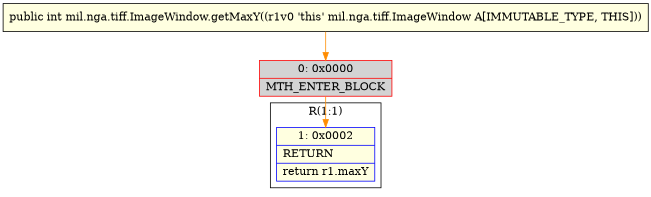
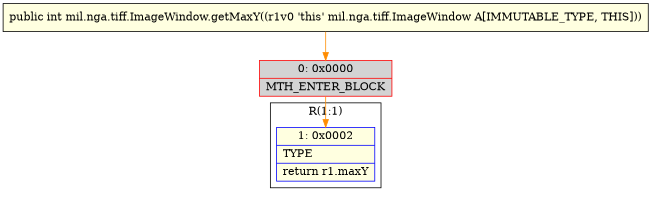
  digraph {
    node [shape=record style=filled fillcolor=lightyellow]
    edge [color=darkorange]
-   n1 [color=blue label="{1\:\ 0x0002|RETURN\l|return r1.maxY\l}"]
+   n1 [color=blue label="{1\:\ 0x0002|TYPE\l|return r1.maxY\l}"]
    n2 [color=red label="{0\:\ 0x0000|MTH_ENTER_BLOCK\l}" fillcolor=lightgrey]
    n3 [label="{public int mil.nga.tiff.ImageWindow.getMaxY((r1v0 'this' mil.nga.tiff.ImageWindow A[IMMUTABLE_TYPE, THIS])) }"]
    subgraph cluster_1 {
      label="R(1:1)"
      n1
    }
    n2 -> n1
    n3 -> n2
  }
